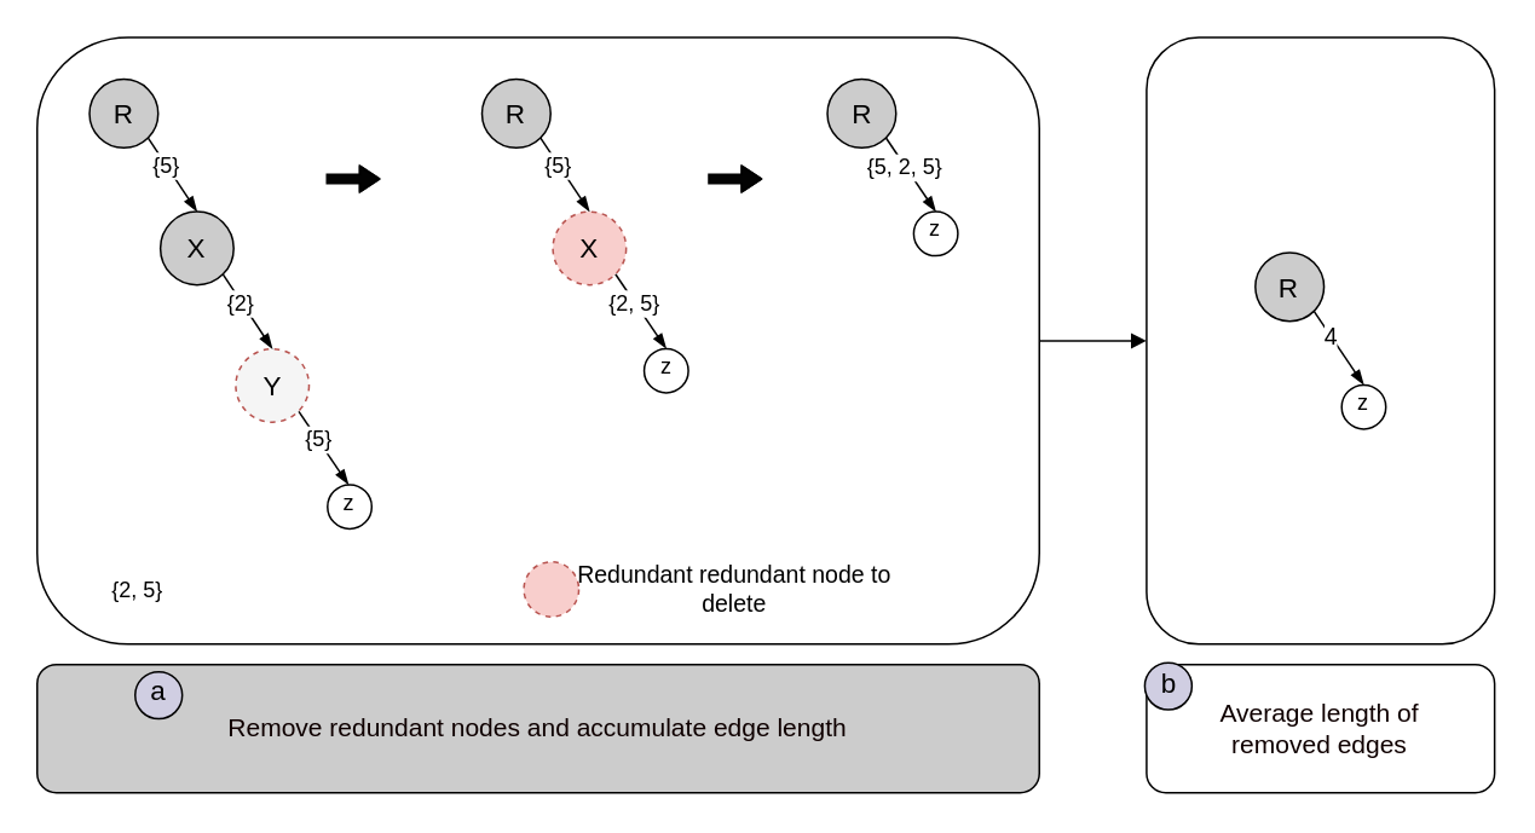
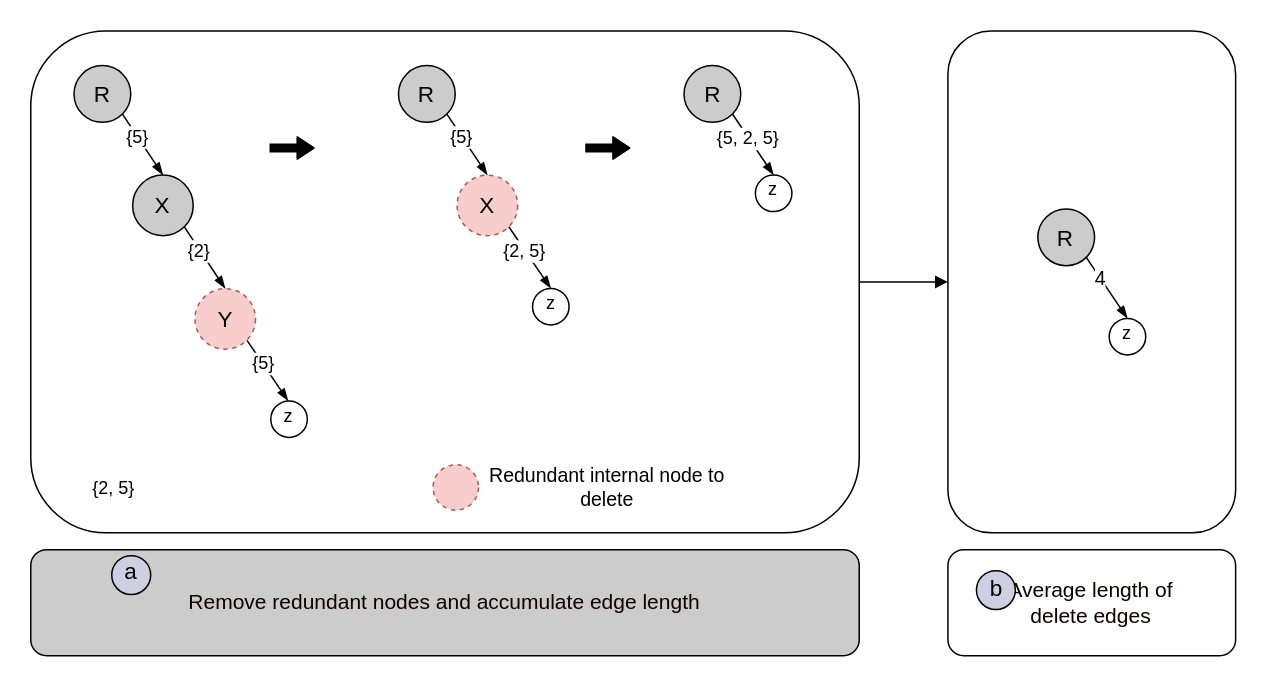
  <mxCell id="0" />
  <mxCell id="1" parent="0" />
  <mxCell id="2" value="" style="rounded=1;whiteSpace=wrap;html=1;container=0;fontColor=#CC0000;" vertex="1" parent="1"><mxGeometry x="631.451" y="20" width="191.799" height="334.568" as="geometry" /></mxCell>
  <mxCell id="3" style="edgeStyle=orthogonalEdgeStyle;rounded=0;orthogonalLoop=1;jettySize=auto;html=1;exitX=1;exitY=0.5;exitDx=0;exitDy=0;entryX=0;entryY=0.5;entryDx=0;entryDy=0;endArrow=block;endFill=1;" edge="1" parent="1" source="4" target="2"><mxGeometry relative="1" as="geometry" /></mxCell>
  <mxCell id="4" value="" style="rounded=1;whiteSpace=wrap;html=1;container=0;fontColor=#CC0000;" vertex="1" parent="1"><mxGeometry x="20" y="20" width="552.325" height="334.568" as="geometry" /></mxCell>
  <mxCell id="5" style="rounded=0;orthogonalLoop=1;jettySize=auto;html=1;exitX=1;exitY=1;exitDx=0;exitDy=0;entryX=0.5;entryY=0;entryDx=0;entryDy=0;endArrow=blockThin;endFill=1;" edge="1" parent="1" source="7" target="10"><mxGeometry relative="1" as="geometry" /></mxCell>
  <mxCell id="6" value="{5}" style="edgeLabel;html=1;align=center;verticalAlign=middle;resizable=0;points=[];fontSize=12;fontColor=#000000;" vertex="1" connectable="0" parent="5"><mxGeometry x="-0.294" relative="1" as="geometry"><mxPoint y="1" as="offset" /></mxGeometry></mxCell>
  <mxCell id="7" value="R" style="ellipse;whiteSpace=wrap;html=1;aspect=fixed;fontStyle=0;fillColor=#cccccc;fontSize=15;" vertex="1" parent="1"><mxGeometry x="48.842" y="43.074" width="37.826" height="37.826" as="geometry" /></mxCell>
  <mxCell id="8" style="rounded=0;orthogonalLoop=1;jettySize=auto;html=1;exitX=1;exitY=1;exitDx=0;exitDy=0;entryX=0.5;entryY=0;entryDx=0;entryDy=0;endArrow=blockThin;endFill=1;fillColor=#f8cecc;strokeColor=#000000;" edge="1" parent="1" source="10" target="11"><mxGeometry relative="1" as="geometry" /></mxCell>
  <mxCell id="9" value="{2}" style="edgeLabel;html=1;align=center;verticalAlign=middle;resizable=0;points=[];fontSize=12;fontColor=#000000;" vertex="1" connectable="0" parent="8"><mxGeometry x="-0.316" relative="1" as="geometry"><mxPoint y="2" as="offset" /></mxGeometry></mxCell>
  <mxCell id="10" value="X" style="ellipse;whiteSpace=wrap;html=1;aspect=fixed;fontStyle=0;fillColor=#cccccc;verticalAlign=middle;fontSize=15;" vertex="1" parent="1"><mxGeometry x="87.919" y="116.069" width="40.379" height="40.379" as="geometry" /></mxCell>
- <mxCell id="11" value="Y" style="ellipse;whiteSpace=wrap;html=1;aspect=fixed;fontStyle=0;fillColor=#f5f5f5;strokeColor=#b85450;dashed=1;verticalAlign=middle;fontSize=15;spacingLeft=2;" vertex="1" parent="1"><mxGeometry x="129.451" y="191.75" width="40.379" height="40.379" as="geometry" /></mxCell>
+ <mxCell id="11" value="Y" style="ellipse;whiteSpace=wrap;html=1;aspect=fixed;fontStyle=0;fillColor=#f8cecc;strokeColor=#b85450;dashed=1;verticalAlign=middle;fontSize=15;spacingLeft=2;" vertex="1" parent="1"><mxGeometry x="129.451" y="191.75" width="40.379" height="40.379" as="geometry" /></mxCell>
  <mxCell id="12" value="z" style="ellipse;whiteSpace=wrap;html=1;aspect=fixed;fontStyle=0;verticalAlign=middle;spacingBottom=4;" vertex="1" parent="1"><mxGeometry x="180.04" y="266.596" width="24.344" height="24.344" as="geometry" /></mxCell>
  <mxCell id="13" style="rounded=0;orthogonalLoop=1;jettySize=auto;html=1;exitX=1;exitY=1;exitDx=0;exitDy=0;entryX=0.5;entryY=0;entryDx=0;entryDy=0;endArrow=blockThin;endFill=1;fillColor=#f8cecc;strokeColor=#000000;" edge="1" parent="1"><mxGeometry relative="1" as="geometry"><mxPoint x="164.181" y="226.221" as="sourcePoint" /><mxPoint x="191.581" y="266.599" as="targetPoint" /></mxGeometry></mxCell>
  <mxCell id="14" value="{5}" style="edgeLabel;html=1;align=center;verticalAlign=middle;resizable=0;points=[];fontSize=12;fontColor=#000000;" vertex="1" connectable="0" parent="13"><mxGeometry x="-0.209" relative="1" as="geometry"><mxPoint as="offset" /></mxGeometry></mxCell>
  <mxCell id="15" style="rounded=0;orthogonalLoop=1;jettySize=auto;html=1;exitX=1;exitY=1;exitDx=0;exitDy=0;entryX=0.5;entryY=0;entryDx=0;entryDy=0;endArrow=blockThin;endFill=1;" edge="1" parent="1" source="17" target="20"><mxGeometry relative="1" as="geometry" /></mxCell>
  <mxCell id="16" value="{5}" style="edgeLabel;html=1;align=center;verticalAlign=middle;resizable=0;points=[];fontSize=12;fontColor=#000000;" vertex="1" connectable="0" parent="15"><mxGeometry x="-0.294" relative="1" as="geometry"><mxPoint y="1" as="offset" /></mxGeometry></mxCell>
  <mxCell id="17" value="R" style="ellipse;whiteSpace=wrap;html=1;aspect=fixed;fontStyle=0;fillColor=#cccccc;fontSize=15;" vertex="1" parent="1"><mxGeometry x="265.157" y="43.074" width="37.826" height="37.826" as="geometry" /></mxCell>
  <mxCell id="18" style="rounded=0;orthogonalLoop=1;jettySize=auto;html=1;exitX=1;exitY=1;exitDx=0;exitDy=0;entryX=0.5;entryY=0;entryDx=0;entryDy=0;endArrow=blockThin;endFill=1;fillColor=#f8cecc;strokeColor=#000000;" edge="1" parent="1" source="20" target="21"><mxGeometry relative="1" as="geometry"><mxPoint x="365.956" y="191.75" as="targetPoint" /></mxGeometry></mxCell>
  <mxCell id="19" value="{2, 5}" style="edgeLabel;html=1;align=center;verticalAlign=middle;resizable=0;points=[];fontSize=12;fontColor=#000000;" vertex="1" connectable="0" parent="18"><mxGeometry x="-0.316" relative="1" as="geometry"><mxPoint y="2" as="offset" /></mxGeometry></mxCell>
  <mxCell id="20" value="X" style="ellipse;whiteSpace=wrap;html=1;aspect=fixed;fontStyle=0;fillColor=#f8cecc;strokeColor=#b85450;dashed=1;verticalAlign=middle;fontSize=15;spacingLeft=1;" vertex="1" parent="1"><mxGeometry x="304.234" y="116.069" width="40.379" height="40.379" as="geometry" /></mxCell>
  <mxCell id="21" value="z" style="ellipse;whiteSpace=wrap;html=1;aspect=fixed;fontStyle=0;verticalAlign=middle;spacingBottom=4;" vertex="1" parent="1"><mxGeometry x="354.534" y="191.606" width="24.344" height="24.344" as="geometry" /></mxCell>
  <mxCell id="22" value="{2, 5}" style="edgeLabel;html=1;align=center;verticalAlign=middle;resizable=0;points=[];fontSize=12;fontColor=#000000;" vertex="1" connectable="0" parent="1"><mxGeometry x="71.997" y="324.287" as="geometry"><mxPoint x="3" as="offset" /></mxGeometry></mxCell>
  <mxCell id="23" value="" style="ellipse;whiteSpace=wrap;html=1;aspect=fixed;fontStyle=0;fillColor=#f8cecc;strokeColor=#b85450;dashed=1;verticalAlign=top;" vertex="1" parent="1"><mxGeometry x="288.231" y="309.141" width="30.298" height="30.298" as="geometry" /></mxCell>
- <mxCell id="24" value="&lt;font style=&quot;font-size: 13px;&quot;&gt;Redundant redundant node to delete&lt;br&gt;&lt;/font&gt;" style="text;html=1;align=center;verticalAlign=middle;whiteSpace=wrap;rounded=0;fontSize=13;" vertex="1" parent="1"><mxGeometry x="315.965" y="302.658" width="177.378" height="43.263" as="geometry" /></mxCell>
+ <mxCell id="24" value="&lt;font style=&quot;font-size: 13px;&quot;&gt;Redundant internal node to delete&lt;br&gt;&lt;/font&gt;" style="text;html=1;align=center;verticalAlign=middle;whiteSpace=wrap;rounded=0;fontSize=13;" vertex="1" parent="1"><mxGeometry x="315.965" y="302.658" width="177.378" height="43.263" as="geometry" /></mxCell>
  <mxCell id="25" style="rounded=0;orthogonalLoop=1;jettySize=auto;html=1;exitX=1;exitY=1;exitDx=0;exitDy=0;entryX=0.5;entryY=0;entryDx=0;entryDy=0;endArrow=blockThin;endFill=1;" edge="1" parent="1" target="28"><mxGeometry relative="1" as="geometry"><mxPoint x="723.671" y="170.9" as="sourcePoint" /><mxPoint x="751.141" y="211.608" as="targetPoint" /></mxGeometry></mxCell>
  <mxCell id="26" value="4" style="edgeLabel;html=1;align=center;verticalAlign=middle;resizable=0;points=[];fontSize=13;fontStyle=0" vertex="1" connectable="0" parent="25"><mxGeometry x="-0.294" relative="1" as="geometry"><mxPoint x="-1" as="offset" /></mxGeometry></mxCell>
  <mxCell id="27" value="R" style="ellipse;whiteSpace=wrap;html=1;aspect=fixed;fontStyle=0;fillColor=#cccccc;fontSize=15;" vertex="1" parent="1"><mxGeometry x="691.384" y="138.613" width="37.826" height="37.826" as="geometry" /></mxCell>
  <mxCell id="28" value="z" style="ellipse;whiteSpace=wrap;html=1;aspect=fixed;fontStyle=0;verticalAlign=middle;spacingBottom=4;" vertex="1" parent="1"><mxGeometry x="738.969" y="211.608" width="24.344" height="24.344" as="geometry" /></mxCell>
  <mxCell id="29" value="&lt;font style=&quot;font-size: 14px;&quot; color=&quot;#0f0000&quot;&gt;Remove redundant nodes and accumulate edge length&lt;/font&gt;" style="rounded=1;whiteSpace=wrap;html=1;container=0;fontColor=#CC0000;fontSize=14;fillColor=#cccccc;" vertex="1" parent="1"><mxGeometry x="20" y="365.757" width="552.325" height="70.663" as="geometry" /></mxCell>
  <mxCell id="30" value="&lt;p style=&quot;line-height: 100%; font-size: 15px;&quot;&gt;a&lt;/p&gt;" style="ellipse;whiteSpace=wrap;html=1;aspect=fixed;verticalAlign=middle;fillColor=#d0cee2;strokeColor=#000000;spacing=0;fontSize=15;spacingBottom=5;" vertex="1" parent="1"><mxGeometry x="74" y="369.757" width="25.958" height="25.958" as="geometry" /></mxCell>
- <mxCell id="31" value="&lt;font style=&quot;font-size: 14px;&quot; color=&quot;#0f0000&quot;&gt;Average length of&lt;/font&gt;&lt;div style=&quot;font-size: 14px;&quot;&gt;&lt;font style=&quot;font-size: 14px;&quot; color=&quot;#0f0000&quot;&gt;removed edges&lt;/font&gt;&lt;/div&gt;" style="rounded=1;whiteSpace=wrap;html=1;container=0;fontColor=#CC0000;fontSize=14;" vertex="1" parent="1"><mxGeometry x="631.451" y="365.757" width="191.799" height="70.663" as="geometry" /></mxCell>
- <mxCell id="32" value="&lt;p style=&quot;line-height: 100%; font-size: 15px;&quot;&gt;b&lt;/p&gt;" style="ellipse;whiteSpace=wrap;html=1;aspect=fixed;verticalAlign=middle;fillColor=#d0cee2;strokeColor=#000000;spacing=0;fontSize=15;spacingBottom=4;spacingLeft=2;" vertex="1" parent="1"><mxGeometry x="630.451" y="364.757" width="25.958" height="25.958" as="geometry" /></mxCell>
+ <mxCell id="31" value="&lt;font style=&quot;font-size: 14px;&quot; color=&quot;#0f0000&quot;&gt;Average length of&lt;/font&gt;&lt;div style=&quot;font-size: 14px;&quot;&gt;&lt;font style=&quot;font-size: 14px;&quot; color=&quot;#0f0000&quot;&gt;delete edges&lt;/font&gt;&lt;/div&gt;" style="rounded=1;whiteSpace=wrap;html=1;container=0;fontColor=#CC0000;fontSize=14;" vertex="1" parent="1"><mxGeometry x="631.451" y="365.757" width="191.799" height="70.663" as="geometry" /></mxCell>
+ <mxCell id="32" value="&lt;p style=&quot;line-height: 100%; font-size: 15px;&quot;&gt;b&lt;/p&gt;" style="ellipse;whiteSpace=wrap;html=1;aspect=fixed;verticalAlign=middle;fillColor=#d0cee2;strokeColor=#000000;spacing=0;fontSize=15;spacingBottom=4;spacingLeft=2;" vertex="1" parent="1"><mxGeometry x="650.451" y="379.757" width="25.958" height="25.958" as="geometry" /></mxCell>
  <mxCell id="33" style="rounded=0;orthogonalLoop=1;jettySize=auto;html=1;exitX=1;exitY=1;exitDx=0;exitDy=0;entryX=0.5;entryY=0;entryDx=0;entryDy=0;endArrow=blockThin;endFill=1;" edge="1" parent="1" target="36"><mxGeometry relative="1" as="geometry"><mxPoint x="487.801" y="75.36" as="sourcePoint" /><mxPoint x="515.271" y="116.069" as="targetPoint" /></mxGeometry></mxCell>
  <mxCell id="34" value="{5, 2, 5}" style="edgeLabel;html=1;align=center;verticalAlign=middle;resizable=0;points=[];fontSize=12;fontColor=#000000;" vertex="1" connectable="0" parent="33"><mxGeometry x="-0.294" relative="1" as="geometry"><mxPoint y="2" as="offset" /></mxGeometry></mxCell>
  <mxCell id="35" value="R" style="ellipse;whiteSpace=wrap;html=1;aspect=fixed;fontStyle=0;fillColor=#cccccc;fontSize=15;" vertex="1" parent="1"><mxGeometry x="455.514" y="43.074" width="37.826" height="37.826" as="geometry" /></mxCell>
  <mxCell id="36" value="z" style="ellipse;whiteSpace=wrap;html=1;aspect=fixed;fontStyle=0;verticalAlign=middle;spacingBottom=4;" vertex="1" parent="1"><mxGeometry x="503.099" y="116.069" width="24.344" height="24.344" as="geometry" /></mxCell>
  <mxCell id="37" value="" style="shape=flexArrow;endArrow=classic;html=1;rounded=0;endWidth=8.421;endSize=3.298;width=5;strokeColor=default;fillColor=#030303;" edge="1" parent="1"><mxGeometry width="50" height="50" relative="1" as="geometry"><mxPoint x="389.65" y="98" as="sourcePoint" /><mxPoint x="419.65" y="98" as="targetPoint" /><Array as="points"><mxPoint x="399.65" y="98" /></Array></mxGeometry></mxCell>
  <mxCell id="38" value="" style="shape=flexArrow;endArrow=classic;html=1;rounded=0;endWidth=8.421;endSize=3.298;width=5;strokeColor=default;fillColor=#030303;" edge="1" parent="1"><mxGeometry width="50" height="50" relative="1" as="geometry"><mxPoint x="179.16" y="98" as="sourcePoint" /><mxPoint x="209.16" y="98" as="targetPoint" /><Array as="points"><mxPoint x="189.16" y="98" /></Array></mxGeometry></mxCell>
